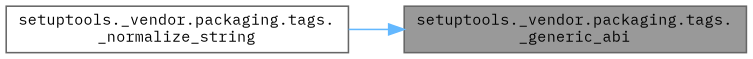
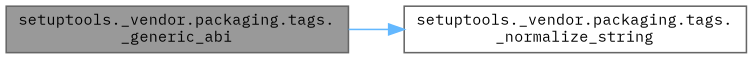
  digraph {
    rankdir=LR
    fontname="IBM Plex Mono"
    node [fontname="IBM Plex Mono" fontsize=10 shape=box style=filled]
    n1 [color=gray40 fillcolor=grey60 fontcolor=black height=0.2 label="setuptools._vendor.packaging.tags.\l_generic_abi" width=0.4]
    n2 [color=grey40 fillcolor=white height=0.2 label="setuptools._vendor.packaging.tags.\l_normalize_string" width=0.4]
-   n2 -> n1 [color=steelblue1 fontname="IBM Plex Mono" fontsize=10 labelfontname=Helvetica labelfontsize=10 style=solid]
+   n1 -> n2 [color=steelblue1 fontname="IBM Plex Mono" fontsize=10 labelfontname=Helvetica labelfontsize=10 style=solid]
  }
